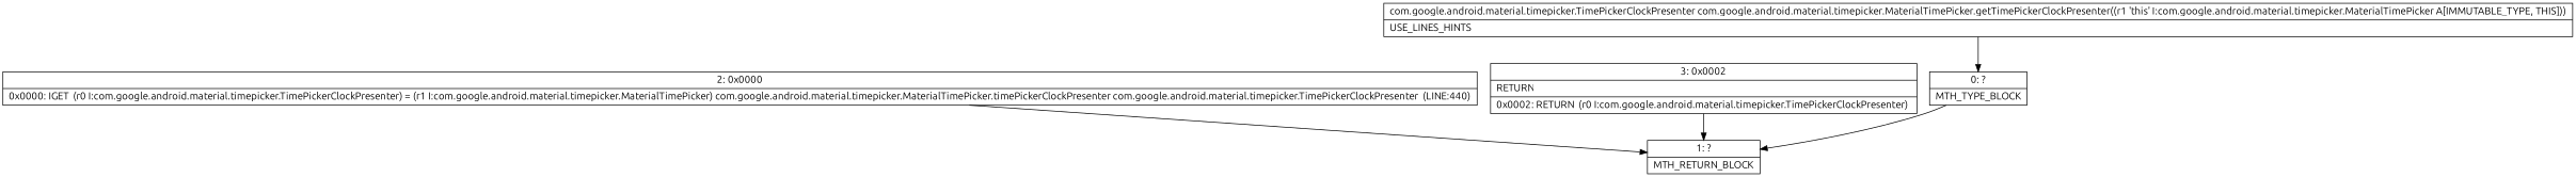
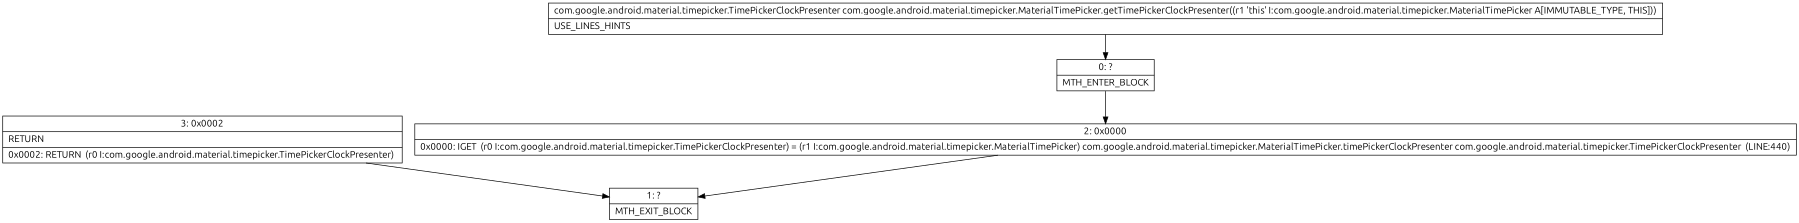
  digraph {
    fontname=Ubuntu
    node [fontname=Ubuntu shape=record]
    edge [fontname=Ubuntu]
-   n1 [label="{0\:\ ?|MTH_TYPE_BLOCK\l}"]
+   n1 [label="{0\:\ ?|MTH_ENTER_BLOCK\l}"]
    n2 [label="{2\:\ 0x0000|0x0000: IGET  (r0 I:com.google.android.material.timepicker.TimePickerClockPresenter) = (r1 I:com.google.android.material.timepicker.MaterialTimePicker) com.google.android.material.timepicker.MaterialTimePicker.timePickerClockPresenter com.google.android.material.timepicker.TimePickerClockPresenter  (LINE:440)\l}"]
-   n3 [label="{1\:\ ?|MTH_RETURN_BLOCK\l}"]
+   n3 [label="{1\:\ ?|MTH_EXIT_BLOCK\l}"]
    n4 [label="{3\:\ 0x0002|RETURN\l|0x0002: RETURN  (r0 I:com.google.android.material.timepicker.TimePickerClockPresenter) \l}"]
    n5 [label="{com.google.android.material.timepicker.TimePickerClockPresenter com.google.android.material.timepicker.MaterialTimePicker.getTimePickerClockPresenter((r1 'this' I:com.google.android.material.timepicker.MaterialTimePicker A[IMMUTABLE_TYPE, THIS]))  | USE_LINES_HINTS\l}"]
-   n1 -> n3
+   n1 -> n2
    n2 -> n3
    n4 -> n3
    n5 -> n1
  }
